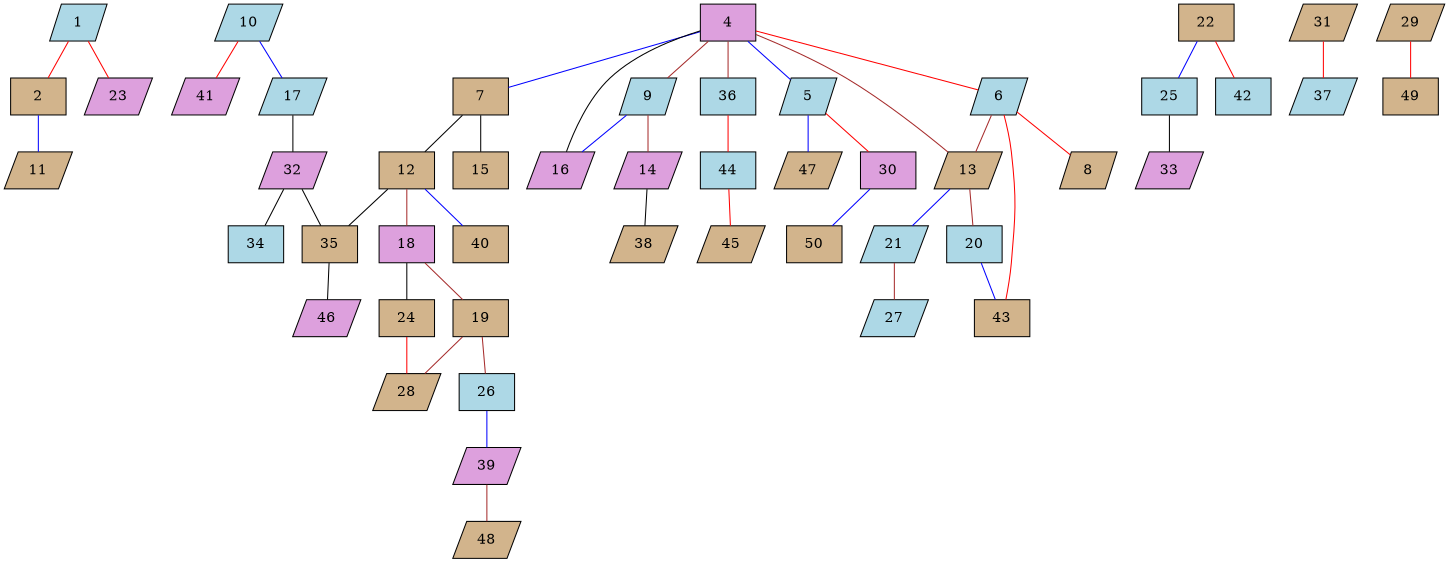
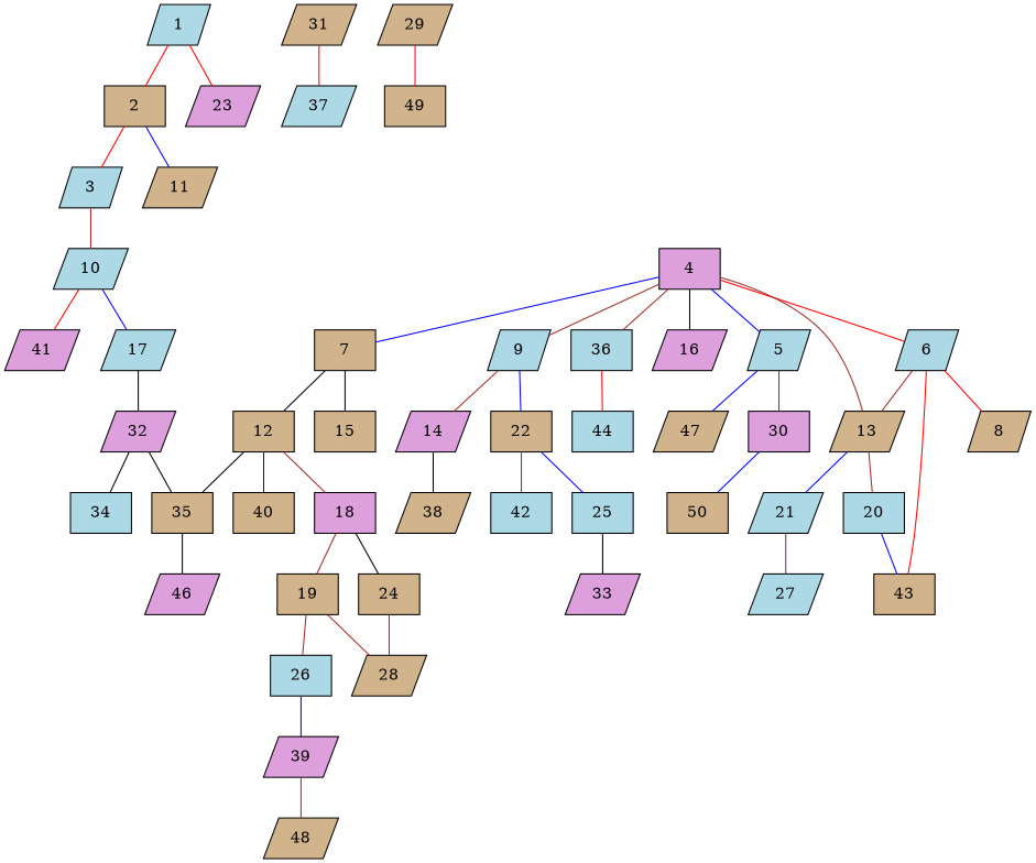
  graph {
    node [fillcolor=tan shape=parallelogram style=filled]
    edge [color=red]
    1 [fillcolor=lightblue]
    2 [shape=box]
    23 [fillcolor=plum]
+   3 [fillcolor=lightblue]
    11
    10 [fillcolor=lightblue]
    4 [fillcolor=plum shape=box]
    5 [fillcolor=lightblue]
    6 [fillcolor=lightblue]
    7 [shape=box]
    9 [fillcolor=lightblue]
    13
    16 [fillcolor=plum]
    36 [fillcolor=lightblue shape=box]
    17 [fillcolor=lightblue]
    41 [fillcolor=plum]
    30 [fillcolor=plum shape=box]
    47
    8
    43 [shape=box]
    12 [shape=box]
    15 [shape=box]
    14 [fillcolor=plum]
    22 [shape=box]
    20 [fillcolor=lightblue shape=box]
    21 [fillcolor=lightblue]
    44 [fillcolor=lightblue shape=box]
    32 [fillcolor=plum]
    50 [shape=box]
    18 [fillcolor=plum shape=box]
    35 [shape=box]
    40 [shape=box]
    38
    25 [fillcolor=lightblue shape=box]
    42 [fillcolor=lightblue shape=box]
    27 [fillcolor=lightblue]
-   45
    19 [shape=box]
    24 [shape=box]
    46 [fillcolor=plum]
    33 [fillcolor=plum]
    34 [fillcolor=lightblue shape=box]
    26 [fillcolor=lightblue shape=box]
    28
    39 [fillcolor=plum]
    37 [fillcolor=lightblue]
    31
    49 [shape=box]
    29
    48
    1 -- 2
    1 -- 23
+   2 -- 3
    2 -- 11 [color=blue]
+   3 -- 10 [color=brown]
    10 -- 17 [color=blue]
    10 -- 41
    4 -- 5 [color=blue]
    4 -- 6
    4 -- 7 [color=blue]
    4 -- 9 [color=brown]
    4 -- 13 [color=brown]
    4 -- 16 [color=black]
    4 -- 36 [color=brown]
    5 -- 30
    5 -- 47 [color=blue]
    6 -- 13 [color=brown]
    6 -- 8
    6 -- 43
    7 -- 12 [color=black]
    7 -- 15 [color=black]
    9 -- 14 [color=brown]
-   9 -- 16 [color=blue]
+   9 -- 22 [color=blue]
    13 -- 20 [color=brown]
    13 -- 21 [color=blue]
    36 -- 44
    17 -- 32 [color=black]
    30 -- 50 [color=blue]
    12 -- 18 [color=brown]
    12 -- 35 [color=black]
    12 -- 40 [color=blue]
    14 -- 38 [color=black]
    22 -- 25 [color=blue]
    22 -- 42
    20 -- 43 [color=blue]
    21 -- 27 [color=brown]
-   44 -- 45
    32 -- 35 [color=black]
    32 -- 34 [color=black]
    18 -- 19 [color=brown]
    18 -- 24 [color=black]
    35 -- 46 [color=black]
    25 -- 33 [color=black]
    19 -- 26 [color=brown]
    19 -- 28 [color=brown]
    24 -- 28
    26 -- 39 [color=blue]
    39 -- 48 [color=brown]
    31 -- 37
    29 -- 49
  }
